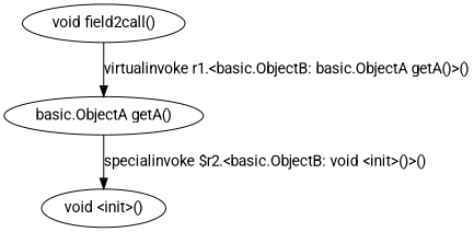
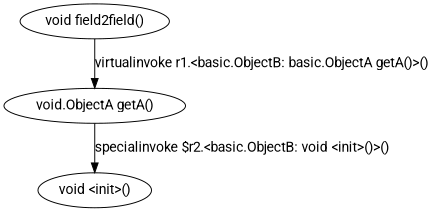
  digraph {
    fontname=Roboto
    node [fontname=Roboto]
    edge [fontname=Roboto]
-   n1 [label="basic.ObjectA getA()"]
+   n1 [label="void.ObjectA getA()"]
    n2 [label="void <init>()"]
-   n3 [label="void field2call()"]
+   n3 [label="void field2field()"]
    n1 -> n2 [label="specialinvoke $r2.<basic.ObjectB: void <init>()>()"]
    n3 -> n1 [label="virtualinvoke r1.<basic.ObjectB: basic.ObjectA getA()>()"]
  }
